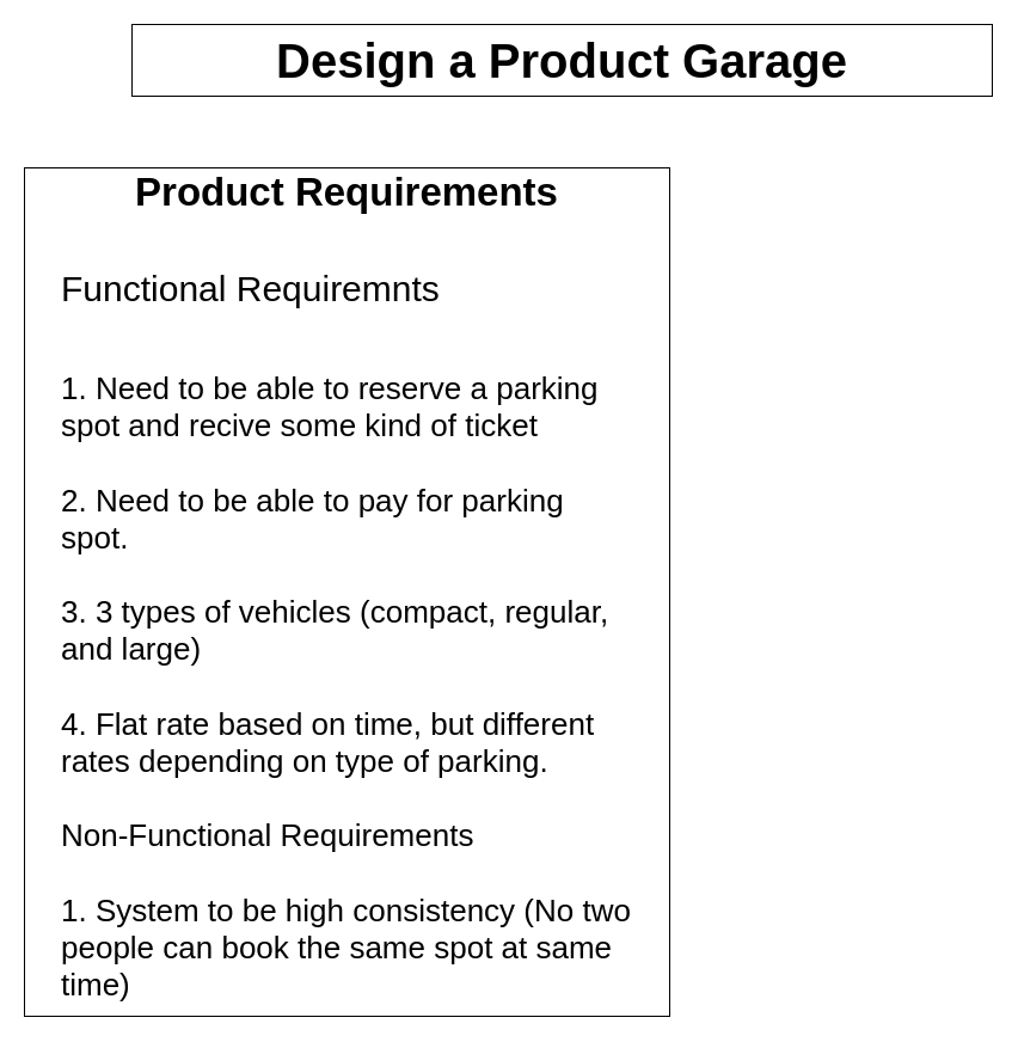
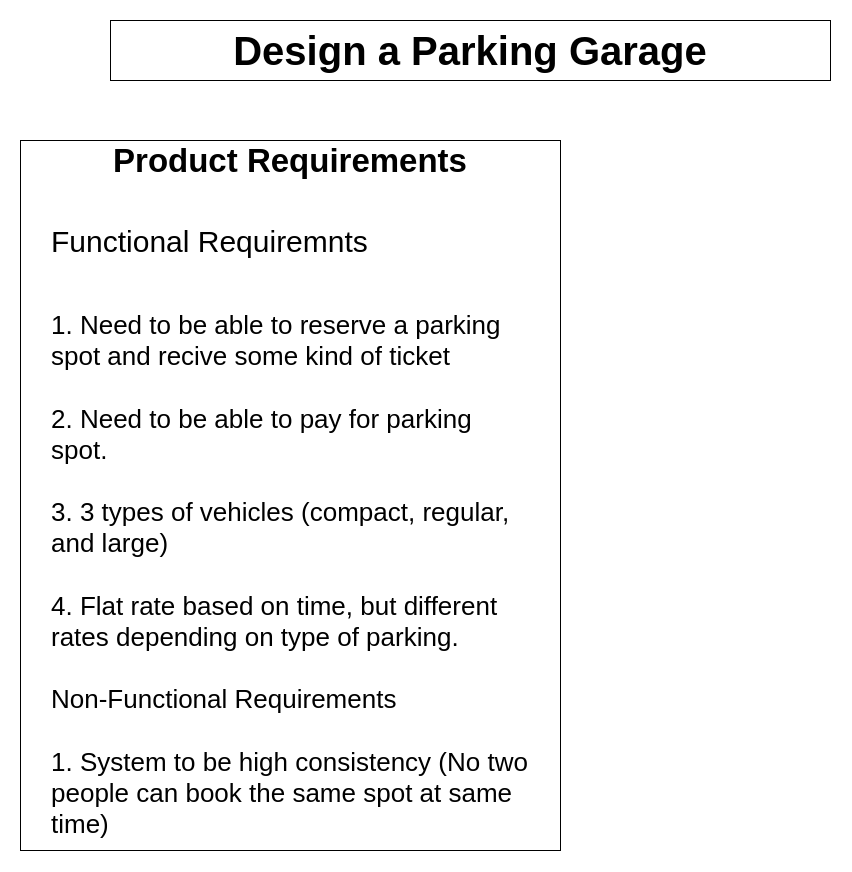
  <mxCell id="0" />
  <mxCell id="1" parent="0" />
- <mxCell id="2" value="&lt;font style=&quot;font-size: 40px;&quot;&gt;&lt;b&gt;Design a Product Garage&lt;/b&gt;&lt;/font&gt;" style="rounded=0;whiteSpace=wrap;html=1;" vertex="1" parent="1"><mxGeometry x="110" y="20" width="720" height="60" as="geometry" /></mxCell>
+ <mxCell id="2" value="&lt;font style=&quot;font-size: 40px;&quot;&gt;&lt;b&gt;Design a Parking Garage&lt;/b&gt;&lt;/font&gt;" style="rounded=0;whiteSpace=wrap;html=1;" vertex="1" parent="1"><mxGeometry x="110" y="20" width="720" height="60" as="geometry" /></mxCell>
  <mxCell id="3" value="&lt;font style=&quot;&quot;&gt;&lt;br&gt;&lt;/font&gt;" style="rounded=0;whiteSpace=wrap;html=1;" vertex="1" parent="1"><mxGeometry x="20" y="140" width="540" height="710" as="geometry" /></mxCell>
  <mxCell id="4" value="&lt;font style=&quot;font-size: 33px;&quot;&gt;&lt;b&gt;Product Requirements&lt;br&gt;&lt;/b&gt;&lt;/font&gt;&lt;br&gt;&lt;br style=&quot;border-color: var(--border-color); font-size: 30px;&quot;&gt;&lt;br style=&quot;border-color: var(--border-color); font-size: 30px;&quot;&gt;&lt;div style=&quot;text-align: left;&quot;&gt;&lt;span style=&quot;font-size: 30px; background-color: initial;&quot;&gt;Functional Requiremnts&lt;/span&gt;&lt;/div&gt;&lt;div style=&quot;text-align: left;&quot;&gt;&lt;span style=&quot;font-size: 30px; background-color: initial;&quot;&gt;&amp;nbsp;&amp;nbsp;&lt;/span&gt;&lt;/div&gt;&lt;br&gt;&lt;div style=&quot;text-align: left;&quot;&gt;&lt;font style=&quot;font-size: 26px;&quot;&gt;1. Need to be able to reserve a parking spot and recive some kind of ticket&lt;/font&gt;&lt;/div&gt;&lt;div style=&quot;text-align: left;&quot;&gt;&lt;font style=&quot;font-size: 26px;&quot;&gt;&lt;br&gt;&lt;/font&gt;&lt;/div&gt;&lt;div style=&quot;text-align: left;&quot;&gt;&lt;font style=&quot;font-size: 26px;&quot;&gt;2. Need to be able to pay for parking spot.&lt;br&gt;&lt;br&gt;3. 3 types of vehicles (compact, regular, and large)&lt;/font&gt;&lt;/div&gt;&lt;div style=&quot;text-align: left;&quot;&gt;&lt;font style=&quot;font-size: 26px;&quot;&gt;&lt;br&gt;&lt;/font&gt;&lt;/div&gt;&lt;div style=&quot;text-align: left;&quot;&gt;&lt;font style=&quot;font-size: 26px;&quot;&gt;4. Flat rate based on time, but different rates depending on type of parking.&lt;br&gt;&lt;br&gt;Non-Functional Requirements&lt;/font&gt;&lt;/div&gt;&lt;div style=&quot;text-align: left;&quot;&gt;&lt;font style=&quot;font-size: 26px;&quot;&gt;&lt;br&gt;&lt;/font&gt;&lt;/div&gt;&lt;div style=&quot;text-align: left;&quot;&gt;&lt;font style=&quot;font-size: 26px;&quot;&gt;1. System to be high consistency (No two people can book the same spot at same time)&lt;/font&gt;&lt;/div&gt;" style="text;html=1;strokeColor=none;fillColor=none;align=center;verticalAlign=middle;whiteSpace=wrap;rounded=0;" vertex="1" parent="1"><mxGeometry x="50" y="310" width="480" height="360" as="geometry" /></mxCell>
